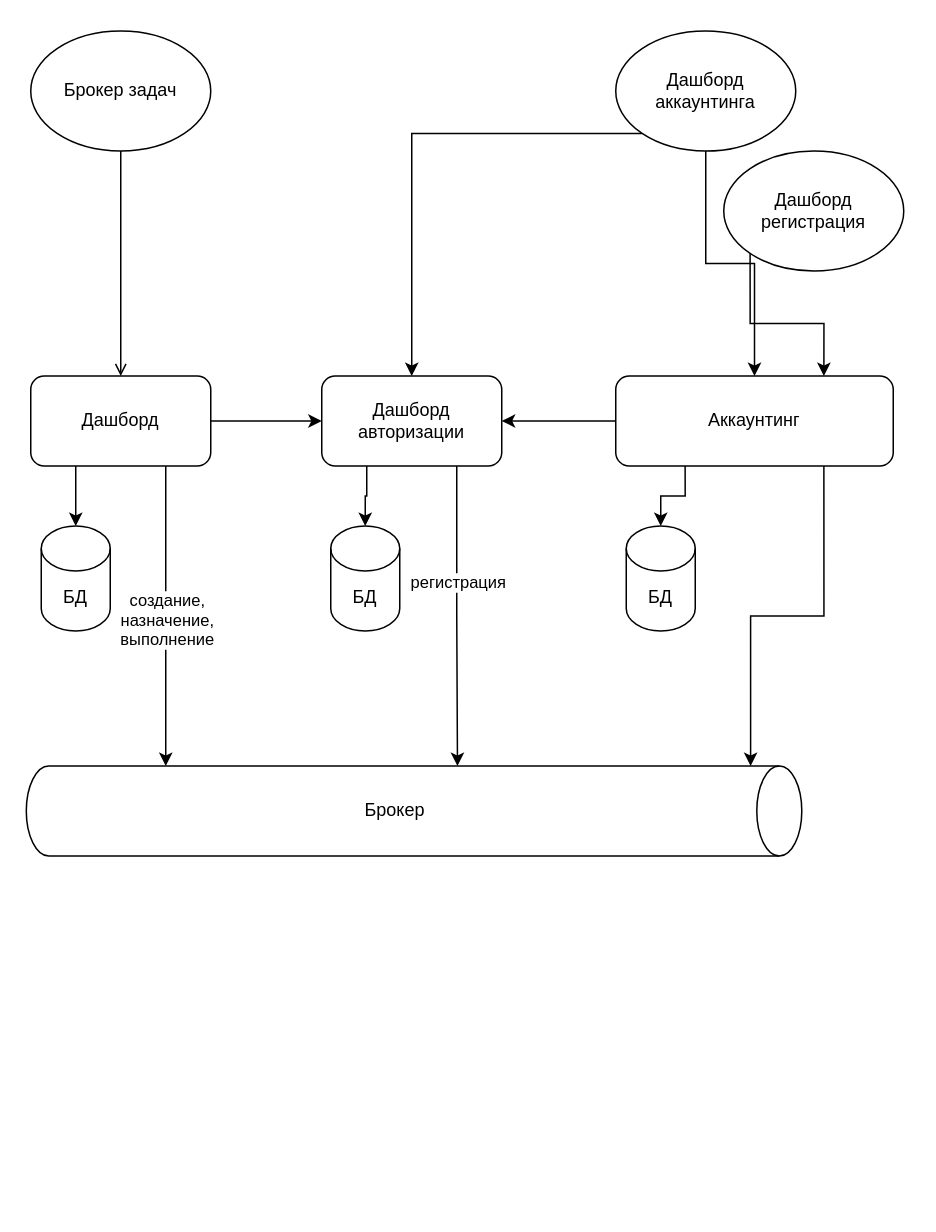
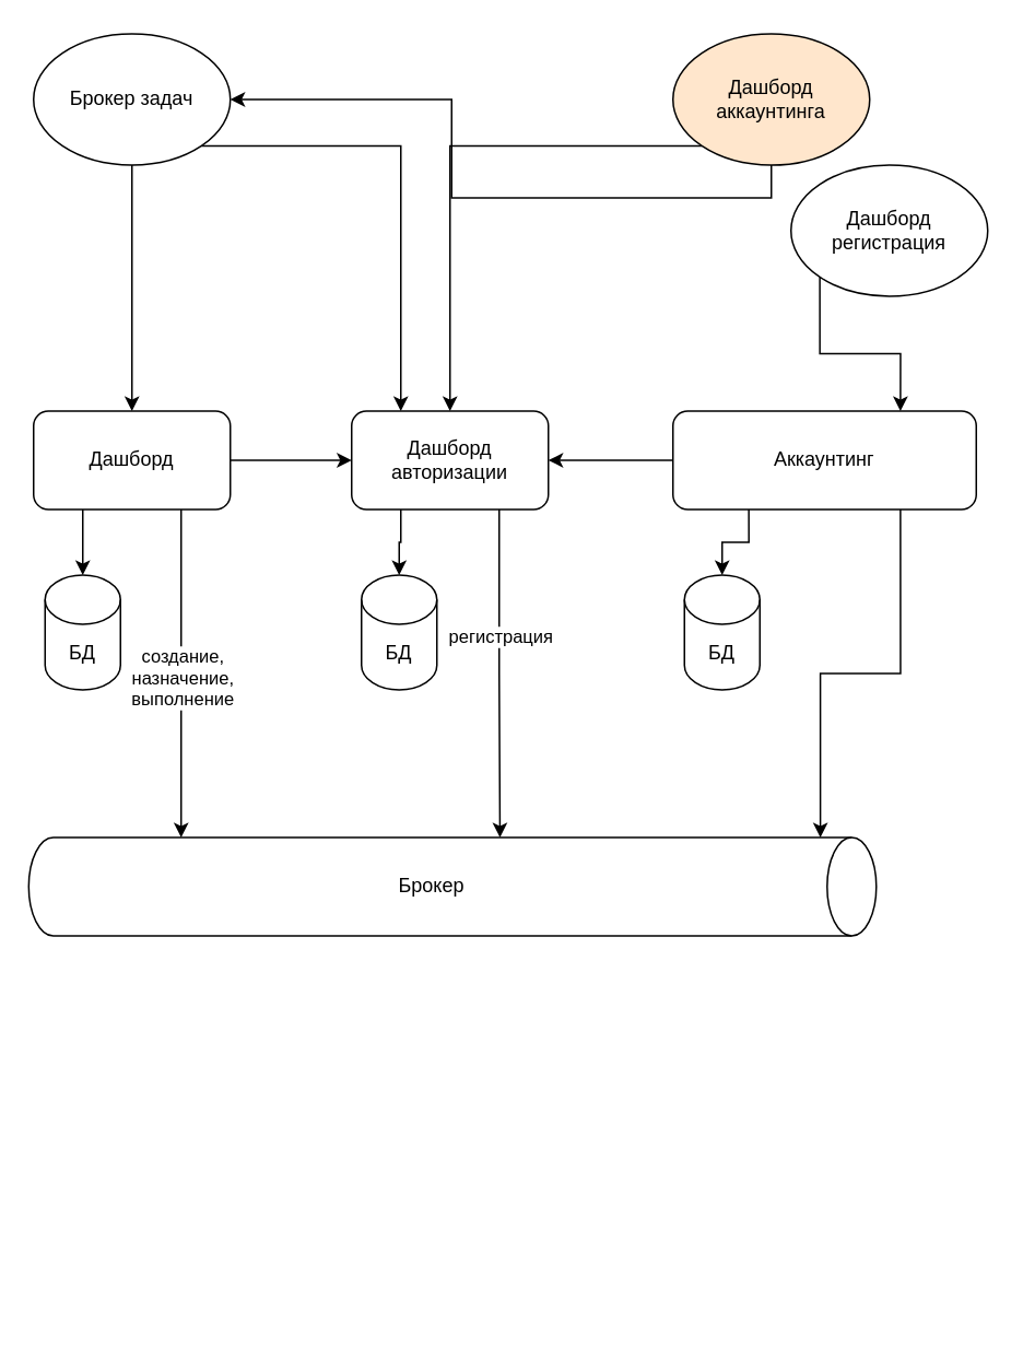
  <mxCell id="0" />
  <mxCell id="1" parent="0" />
  <mxCell id="2" value="Дашборд авторизации" style="rounded=1;whiteSpace=wrap;html=1;" vertex="1" parent="1"><mxGeometry x="214" y="250" width="120" height="60" as="geometry" /></mxCell>
  <mxCell id="3" style="edgeStyle=orthogonalEdgeStyle;rounded=0;orthogonalLoop=1;jettySize=auto;html=1;exitX=1;exitY=0.5;exitDx=0;exitDy=0;entryX=0;entryY=0.5;entryDx=0;entryDy=0;" edge="1" parent="1" source="4" target="2"><mxGeometry relative="1" as="geometry" /></mxCell>
  <mxCell id="4" value="Дашборд" style="rounded=1;whiteSpace=wrap;html=1;" vertex="1" parent="1"><mxGeometry x="20" y="250" width="120" height="60" as="geometry" /></mxCell>
  <mxCell id="5" style="edgeStyle=orthogonalEdgeStyle;rounded=0;orthogonalLoop=1;jettySize=auto;html=1;exitX=0;exitY=0.5;exitDx=0;exitDy=0;entryX=1;entryY=0.5;entryDx=0;entryDy=0;" edge="1" parent="1" source="6" target="2"><mxGeometry relative="1" as="geometry" /></mxCell>
  <mxCell id="6" value="Аккаунтинг" style="rounded=1;whiteSpace=wrap;html=1;" vertex="1" parent="1"><mxGeometry x="410" y="250" width="185" height="60" as="geometry" /></mxCell>
  <mxCell id="7" value="БД" style="shape=cylinder3;whiteSpace=wrap;html=1;boundedLbl=1;backgroundOutline=1;size=15;" vertex="1" parent="1"><mxGeometry x="220" y="350" width="46" height="70" as="geometry" /></mxCell>
  <mxCell id="8" style="edgeStyle=orthogonalEdgeStyle;rounded=0;orthogonalLoop=1;jettySize=auto;html=1;exitX=0.25;exitY=1;exitDx=0;exitDy=0;entryX=0.5;entryY=0;entryDx=0;entryDy=0;entryPerimeter=0;" edge="1" parent="1" source="2" target="7"><mxGeometry relative="1" as="geometry" /></mxCell>
- <mxCell id="10" style="edgeStyle=orthogonalEdgeStyle;rounded=0;orthogonalLoop=1;jettySize=auto;html=1;exitX=0.5;exitY=1;exitDx=0;exitDy=0;entryX=0.5;entryY=0;entryDx=0;entryDy=0;endArrow=open;" edge="1" parent="1" source="11" target="4"><mxGeometry relative="1" as="geometry" /></mxCell>
+ <mxCell id="9" style="edgeStyle=orthogonalEdgeStyle;rounded=0;orthogonalLoop=1;jettySize=auto;html=1;exitX=1;exitY=1;exitDx=0;exitDy=0;entryX=0.25;entryY=0;entryDx=0;entryDy=0;" edge="1" parent="1" source="11" target="2"><mxGeometry relative="1" as="geometry" /></mxCell>
+ <mxCell id="10" style="edgeStyle=orthogonalEdgeStyle;rounded=0;orthogonalLoop=1;jettySize=auto;html=1;exitX=0.5;exitY=1;exitDx=0;exitDy=0;entryX=0.5;entryY=0;entryDx=0;entryDy=0;" edge="1" parent="1" source="11" target="4"><mxGeometry relative="1" as="geometry" /></mxCell>
  <mxCell id="11" value="Брокер задач" style="ellipse;whiteSpace=wrap;html=1;" vertex="1" parent="1"><mxGeometry x="20" y="20" width="120" height="80" as="geometry" /></mxCell>
- <mxCell id="12" style="edgeStyle=orthogonalEdgeStyle;rounded=0;orthogonalLoop=1;jettySize=auto;html=1;exitX=0.5;exitY=1;exitDx=0;exitDy=0;entryX=0.5;entryY=0;entryDx=0;entryDy=0;" edge="1" parent="1" source="14" target="6"><mxGeometry relative="1" as="geometry" /></mxCell>
+ <mxCell id="12" style="edgeStyle=orthogonalEdgeStyle;rounded=0;orthogonalLoop=1;jettySize=auto;html=1;exitX=0.5;exitY=1;exitDx=0;exitDy=0;" edge="1" parent="1" source="14" target="11"><mxGeometry relative="1" as="geometry" /></mxCell>
  <mxCell id="13" style="edgeStyle=orthogonalEdgeStyle;rounded=0;orthogonalLoop=1;jettySize=auto;html=1;exitX=0;exitY=1;exitDx=0;exitDy=0;entryX=0.5;entryY=0;entryDx=0;entryDy=0;" edge="1" parent="1" source="14" target="2"><mxGeometry relative="1" as="geometry" /></mxCell>
- <mxCell id="14" value="Дашборд аккаунтинга" style="ellipse;whiteSpace=wrap;html=1;" vertex="1" parent="1"><mxGeometry x="410" y="20" width="120" height="80" as="geometry" /></mxCell>
+ <mxCell id="14" value="Дашборд аккаунтинга" style="ellipse;whiteSpace=wrap;html=1;fillColor=#ffe6cc;" vertex="1" parent="1"><mxGeometry x="410" y="20" width="120" height="80" as="geometry" /></mxCell>
  <mxCell id="15" value="Брокер" style="shape=cylinder3;whiteSpace=wrap;html=1;boundedLbl=1;backgroundOutline=1;size=15;rotation=90;horizontal=0;" vertex="1" parent="1"><mxGeometry x="245.53" y="281.51" width="60" height="517" as="geometry" /></mxCell>
  <mxCell id="16" style="edgeStyle=orthogonalEdgeStyle;rounded=0;orthogonalLoop=1;jettySize=auto;html=1;exitX=0;exitY=1;exitDx=0;exitDy=0;entryX=0.75;entryY=0;entryDx=0;entryDy=0;" edge="1" parent="1" source="17" target="6"><mxGeometry relative="1" as="geometry" /></mxCell>
  <mxCell id="17" value="Дашборд регистрация" style="ellipse;whiteSpace=wrap;html=1;" vertex="1" parent="1"><mxGeometry x="482" y="100" width="120" height="80" as="geometry" /></mxCell>
  <mxCell id="18" style="edgeStyle=orthogonalEdgeStyle;rounded=0;orthogonalLoop=1;jettySize=auto;html=1;exitX=0.75;exitY=1;exitDx=0;exitDy=0;" edge="1" parent="1" source="4"><mxGeometry relative="1" as="geometry"><mxPoint x="110" y="510" as="targetPoint" /></mxGeometry></mxCell>
  <mxCell id="19" value="создание,&lt;br&gt;назначение,&lt;br&gt;выполнение" style="edgeLabel;html=1;align=center;verticalAlign=middle;resizable=0;points=[];" vertex="1" connectable="0" parent="18"><mxGeometry x="0.023" relative="1" as="geometry"><mxPoint as="offset" /></mxGeometry></mxCell>
  <mxCell id="20" value="БД" style="shape=cylinder3;whiteSpace=wrap;html=1;boundedLbl=1;backgroundOutline=1;size=15;" vertex="1" parent="1"><mxGeometry x="27" y="350" width="46" height="70" as="geometry" /></mxCell>
  <mxCell id="21" style="edgeStyle=orthogonalEdgeStyle;rounded=0;orthogonalLoop=1;jettySize=auto;html=1;exitX=0.25;exitY=1;exitDx=0;exitDy=0;entryX=0.5;entryY=0;entryDx=0;entryDy=0;entryPerimeter=0;" edge="1" parent="1" source="4" target="20"><mxGeometry relative="1" as="geometry" /></mxCell>
  <mxCell id="22" value="БД" style="shape=cylinder3;whiteSpace=wrap;html=1;boundedLbl=1;backgroundOutline=1;size=15;" vertex="1" parent="1"><mxGeometry x="417" y="350" width="46" height="70" as="geometry" /></mxCell>
  <mxCell id="23" style="edgeStyle=orthogonalEdgeStyle;rounded=0;orthogonalLoop=1;jettySize=auto;html=1;exitX=0.25;exitY=1;exitDx=0;exitDy=0;entryX=0.5;entryY=0;entryDx=0;entryDy=0;entryPerimeter=0;" edge="1" parent="1" source="6" target="22"><mxGeometry relative="1" as="geometry" /></mxCell>
  <mxCell id="24" style="edgeStyle=orthogonalEdgeStyle;rounded=0;orthogonalLoop=1;jettySize=auto;html=1;exitX=0.75;exitY=1;exitDx=0;exitDy=0;entryX=0;entryY=0.066;entryDx=0;entryDy=0;entryPerimeter=0;" edge="1" parent="1" source="6" target="15"><mxGeometry relative="1" as="geometry" /></mxCell>
  <mxCell id="25" style="edgeStyle=orthogonalEdgeStyle;rounded=0;orthogonalLoop=1;jettySize=auto;html=1;exitX=0.75;exitY=1;exitDx=0;exitDy=0;entryX=0;entryY=0.444;entryDx=0;entryDy=0;entryPerimeter=0;" edge="1" parent="1" source="2" target="15"><mxGeometry relative="1" as="geometry" /></mxCell>
  <mxCell id="26" value="регистрация" style="edgeLabel;html=1;align=center;verticalAlign=middle;resizable=0;points=[];" vertex="1" connectable="0" parent="25"><mxGeometry x="-0.232" relative="1" as="geometry"><mxPoint as="offset" /></mxGeometry></mxCell>
